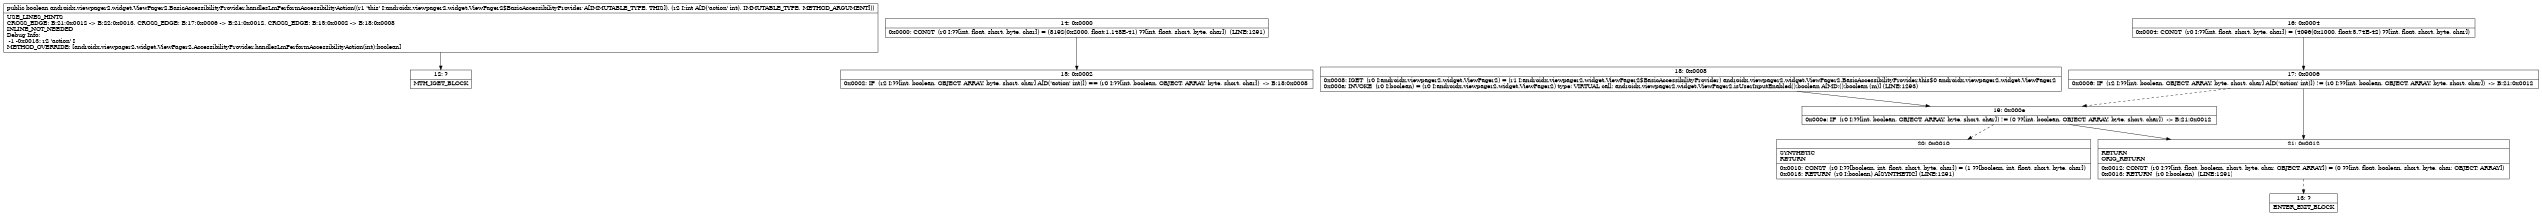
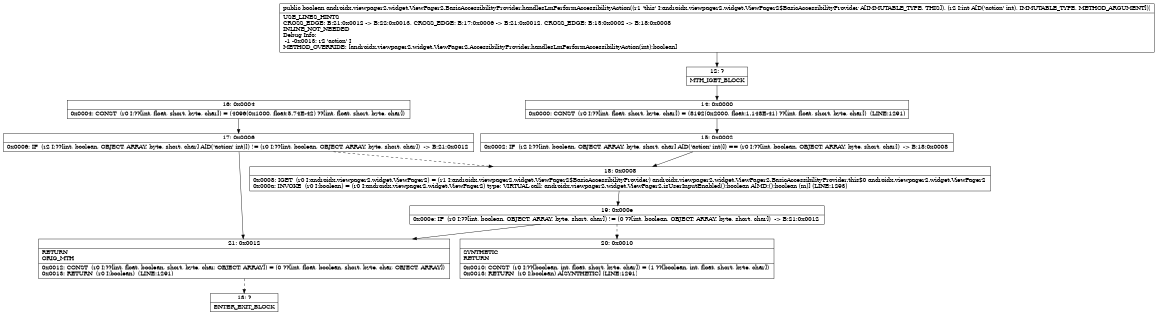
  digraph {
    node [shape=record]
    n1 [label="{12\:\ ?|MTH_IGET_BLOCK\l}"]
    n2 [label="{14\:\ 0x0000|0x0000: CONST  (r0 I:??[int, float, short, byte, char]) = (8192(0x2000, float:1.148E\-41) ??[int, float, short, byte, char])  (LINE:1291)\l}"]
    n3 [label="{15\:\ 0x0002|0x0002: IF  (r2 I:??[int, boolean, OBJECT, ARRAY, byte, short, char] A[D('action' int)]) == (r0 I:??[int, boolean, OBJECT, ARRAY, byte, short, char])  \-\> B:18:0x0008 \l}"]
    n4 [label="{18\:\ 0x0008|0x0008: IGET  (r0 I:androidx.viewpager2.widget.ViewPager2) = (r1 I:androidx.viewpager2.widget.ViewPager2$BasicAccessibilityProvider) androidx.viewpager2.widget.ViewPager2.BasicAccessibilityProvider.this$0 androidx.viewpager2.widget.ViewPager2 \l0x000a: INVOKE  (r0 I:boolean) = (r0 I:androidx.viewpager2.widget.ViewPager2) type: VIRTUAL call: androidx.viewpager2.widget.ViewPager2.isUserInputEnabled():boolean A[MD:():boolean (m)] (LINE:1293)\l}"]
    n5 [label="{16\:\ 0x0004|0x0004: CONST  (r0 I:??[int, float, short, byte, char]) = (4096(0x1000, float:5.74E\-42) ??[int, float, short, byte, char]) \l}"]
    n6 [label="{17\:\ 0x0006|0x0006: IF  (r2 I:??[int, boolean, OBJECT, ARRAY, byte, short, char] A[D('action' int)]) != (r0 I:??[int, boolean, OBJECT, ARRAY, byte, short, char])  \-\> B:21:0x0012 \l}"]
    n7 [label="{19\:\ 0x000e|0x000e: IF  (r0 I:??[int, boolean, OBJECT, ARRAY, byte, short, char]) != (0 ??[int, boolean, OBJECT, ARRAY, byte, short, char])  \-\> B:21:0x0012 \l}"]
-   n8 [label="{21\:\ 0x0012|RETURN\lORIG_RETURN\l|0x0012: CONST  (r0 I:??[int, float, boolean, short, byte, char, OBJECT, ARRAY]) = (0 ??[int, float, boolean, short, byte, char, OBJECT, ARRAY]) \l0x0013: RETURN  (r0 I:boolean)  (LINE:1291)\l}"]
+   n8 [label="{21\:\ 0x0012|RETURN\lORIG_MTH\l|0x0012: CONST  (r0 I:??[int, float, boolean, short, byte, char, OBJECT, ARRAY]) = (0 ??[int, float, boolean, short, byte, char, OBJECT, ARRAY]) \l0x0013: RETURN  (r0 I:boolean)  (LINE:1291)\l}"]
    n9 [label="{13\:\ ?|ENTER_EXIT_BLOCK\l}"]
    n10 [label="{20\:\ 0x0010|SYNTHETIC\lRETURN\l|0x0010: CONST  (r0 I:??[boolean, int, float, short, byte, char]) = (1 ??[boolean, int, float, short, byte, char]) \l0x0013: RETURN  (r0 I:boolean) A[SYNTHETIC] (LINE:1291)\l}"]
    n11 [label="{public boolean androidx.viewpager2.widget.ViewPager2.BasicAccessibilityProvider.handlesLmPerformAccessibilityAction((r1 'this' I:androidx.viewpager2.widget.ViewPager2$BasicAccessibilityProvider A[IMMUTABLE_TYPE, THIS]), (r2 I:int A[D('action' int), IMMUTABLE_TYPE, METHOD_ARGUMENT]))  | USE_LINES_HINTS\lCROSS_EDGE: B:21:0x0012 \-\> B:22:0x0013, CROSS_EDGE: B:17:0x0006 \-\> B:21:0x0012, CROSS_EDGE: B:15:0x0002 \-\> B:18:0x0008\lINLINE_NOT_NEEDED\lDebug Info:\l  \-1 \-0x0013: r2 'action' I\lMETHOD_OVERRIDE: [androidx.viewpager2.widget.ViewPager2.AccessibilityProvider.handlesLmPerformAccessibilityAction(int):boolean]\l}"]
+   n1 -> n2
    n2 -> n3
+   n3 -> n4
    n4 -> n7
    n5 -> n6
-   n6 -> n7 [style=dashed]
+   n6 -> n4 [style=dashed]
    n6 -> n8
    n7 -> n8
    n7 -> n10 [style=dashed]
    n8 -> n9 [style=dashed]
    n11 -> n1
  }
